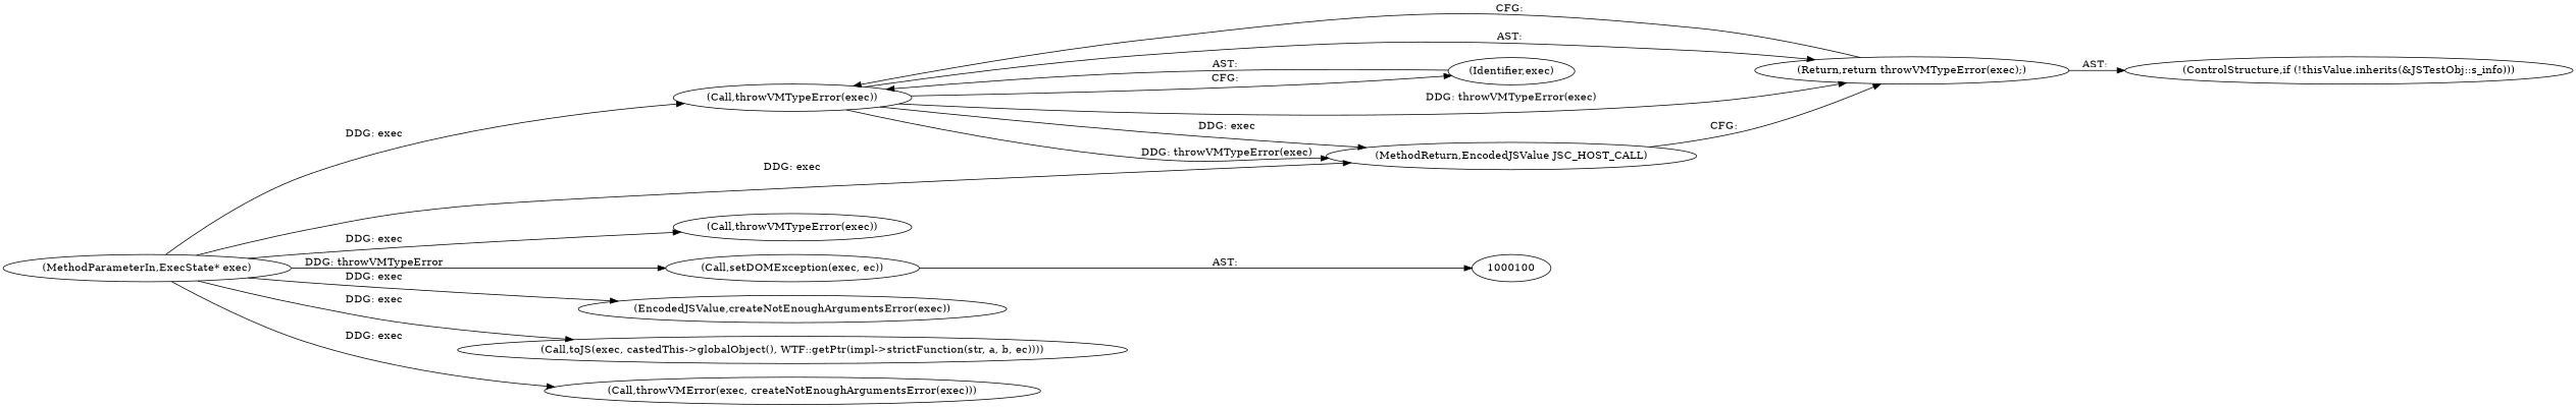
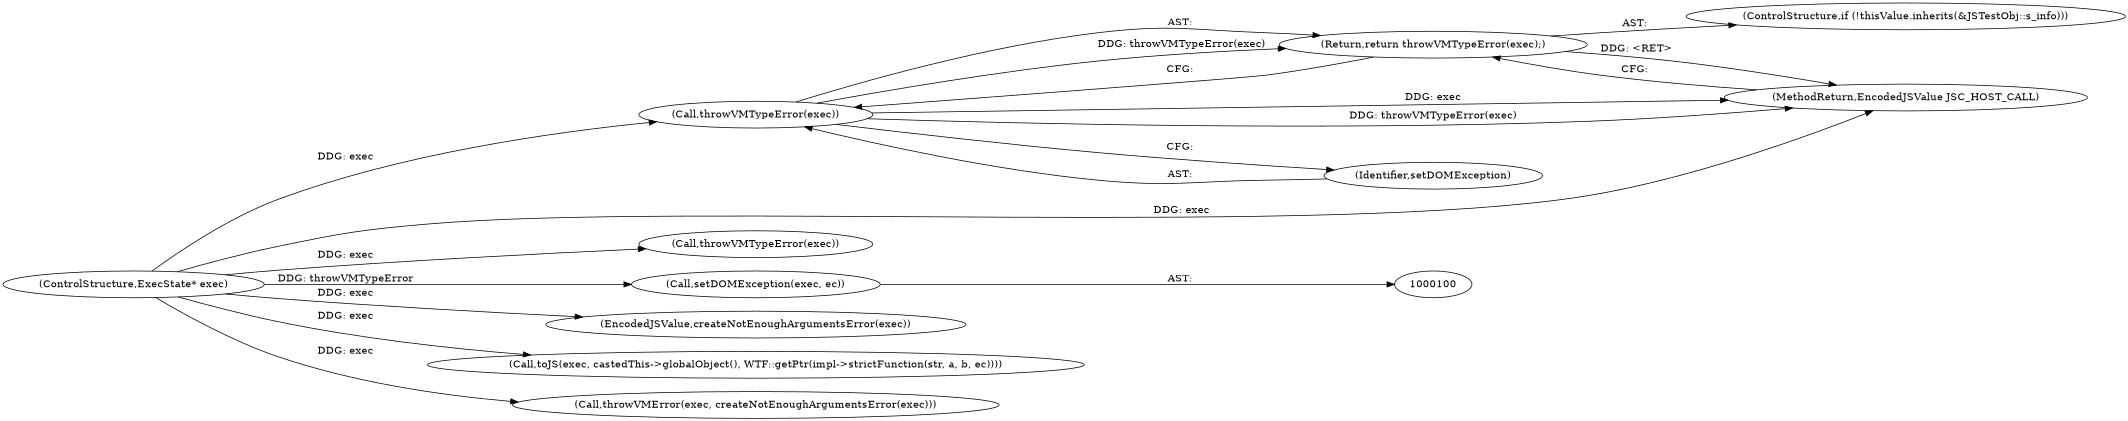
  digraph {
    rankdir=LR
    n1 [label="(Call,throwVMTypeError(exec))"]
    n2 [label="(Return,return throwVMTypeError(exec);)"]
    n3 [label="(MethodReturn,EncodedJSValue JSC_HOST_CALL)"]
-   n4 [label="(Identifier,exec)"]
+   n4 [label="(Identifier,setDOMException)"]
    n5 [label="(ControlStructure,if (!thisValue.inherits(&JSTestObj::s_info)))"]
-   n6 [label="(MethodParameterIn,ExecState* exec)"]
+   n6 [label="(ControlStructure,ExecState* exec)"]
    n7 [label="(Call,throwVMTypeError(exec))"]
    n8 [label="(Call,setDOMException(exec, ec))"]
    n9 [label="(EncodedJSValue,createNotEnoughArgumentsError(exec))"]
    n10 [label="(Call,toJS(exec, castedThis->globalObject(), WTF::getPtr(impl->strictFunction(str, a, b, ec))))"]
    n11 [label="(Call,throwVMError(exec, createNotEnoughArgumentsError(exec)))"]
    1000100
    n1 -> n2 [label="AST: "]
    n1 -> n2 [label="DDG: throwVMTypeError(exec)"]
    n1 -> n3 [label="DDG: exec"]
    n1 -> n3 [label="DDG: throwVMTypeError(exec)"]
    n1 -> n4 [label="CFG: "]
    n2 -> n1 [label="CFG: "]
+   n2 -> n3 [label="DDG: <RET>"]
    n2 -> n5 [label="AST: "]
    n3 -> n2 [label="CFG: "]
    n4 -> n1 [label="AST: "]
    n6 -> n1 [label="DDG: exec"]
    n6 -> n3 [label="DDG: exec"]
    n6 -> n7 [label="DDG: exec"]
    n6 -> n8 [label="DDG: throwVMTypeError"]
    n6 -> n9 [label="DDG: exec"]
    n6 -> n10 [label="DDG: exec"]
    n6 -> n11 [label="DDG: exec"]
    n8 -> 1000100 [label="AST: "]
  }
